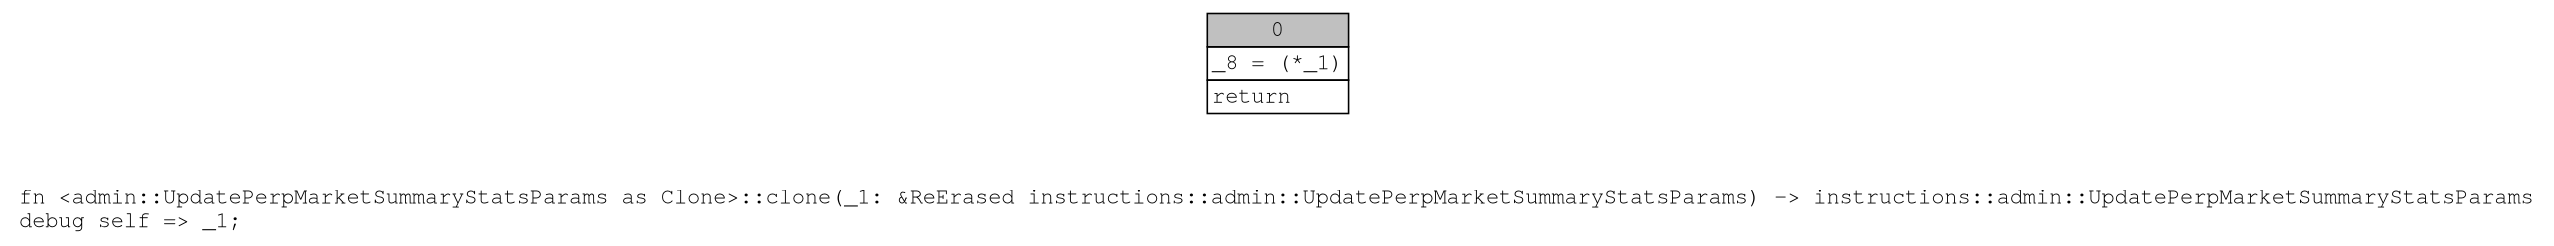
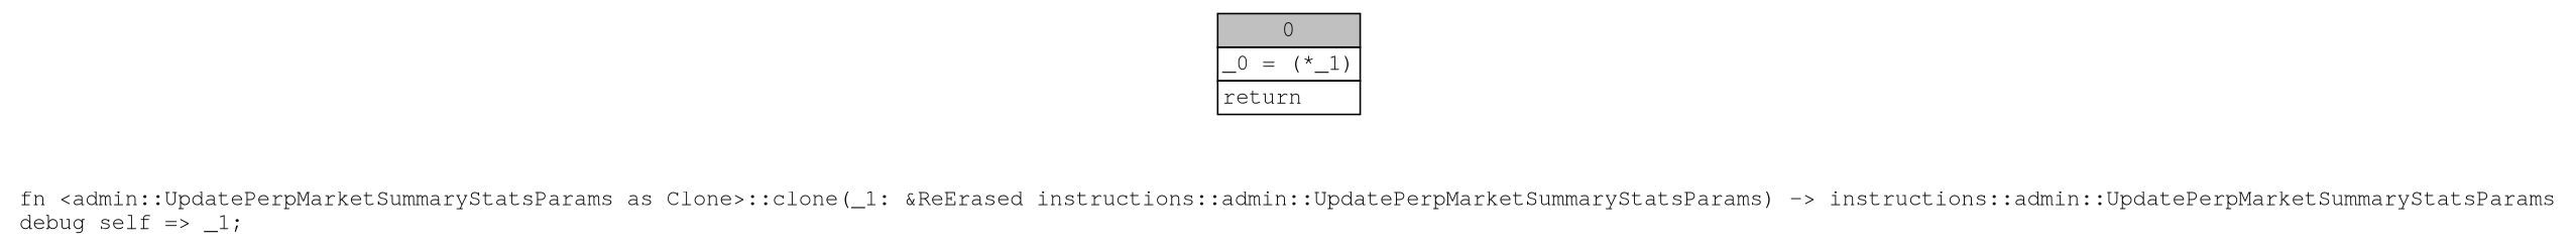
  digraph {
    fontname="Courier, monospace"
    label=<fn &lt;admin::UpdatePerpMarketSummaryStatsParams as Clone&gt;::clone(_1: &amp;ReErased instructions::admin::UpdatePerpMarketSummaryStatsParams) -&gt; instructions::admin::UpdatePerpMarketSummaryStatsParams<br align="left"/>debug self =&gt; _1;<br align="left"/>>
    rankdir=LR
-   n1 [fontname="Courier, monospace" label=<<table border="0" cellborder="1" cellspacing="0"><tr><td bgcolor="gray" align="center" colspan="1">0</td></tr><tr><td align="left" balign="left">_8 = (*_1)<br/></td></tr><tr><td align="left">return</td></tr></table>> shape=none]
+   n1 [fontname="Courier, monospace" label=<<table border="0" cellborder="1" cellspacing="0"><tr><td bgcolor="gray" align="center" colspan="1">0</td></tr><tr><td align="left" balign="left">_0 = (*_1)<br/></td></tr><tr><td align="left">return</td></tr></table>> shape=none]
  }
